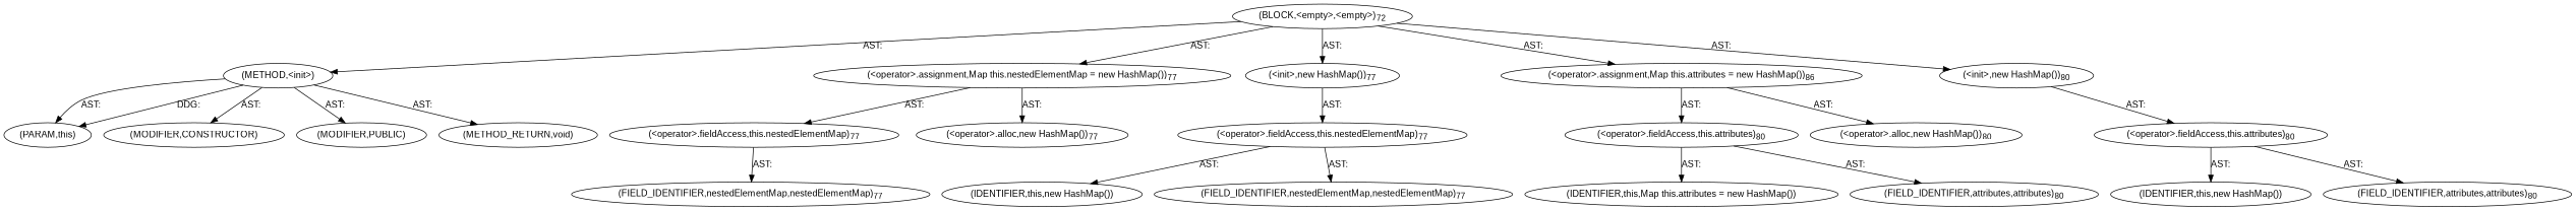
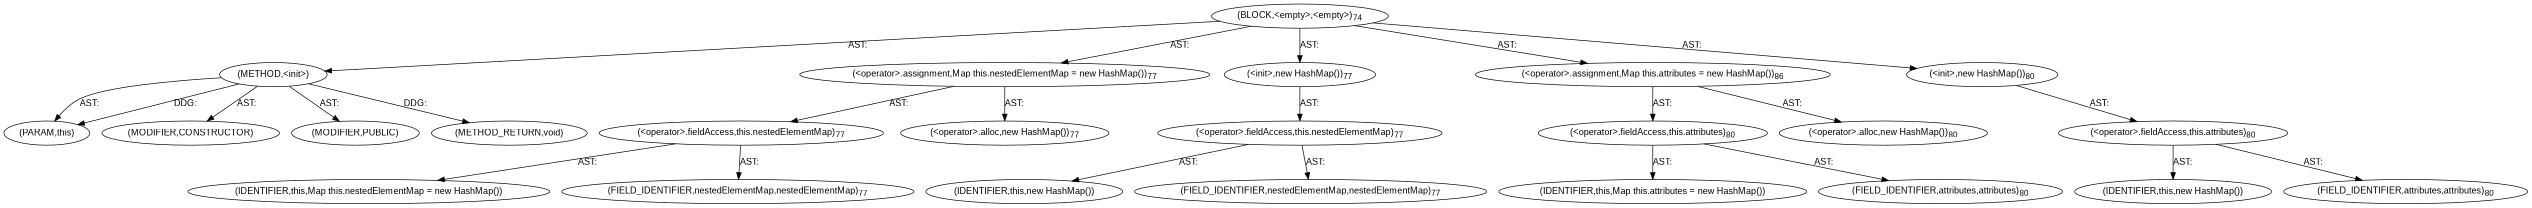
  digraph {
    fontname="Liberation Sans"
    node [fontname="Liberation Sans"]
    edge [fontname="Liberation Sans"]
    n1 [label=<(METHOD,&lt;init&gt;)>]
    n2 [label=<(PARAM,this)>]
    n3 [label=<(MODIFIER,CONSTRUCTOR)>]
    n4 [label=<(MODIFIER,PUBLIC)>]
    n5 [label=<(METHOD_RETURN,void)>]
-   n6 [label=<(BLOCK,&lt;empty&gt;,&lt;empty&gt;)<SUB>72</SUB>>]
+   n6 [label=<(BLOCK,&lt;empty&gt;,&lt;empty&gt;)<SUB>74</SUB>>]
    n7 [label=<(&lt;operator&gt;.assignment,Map this.nestedElementMap = new HashMap())<SUB>77</SUB>>]
    n8 [label=<(&lt;init&gt;,new HashMap())<SUB>77</SUB>>]
    n9 [label=<(&lt;operator&gt;.assignment,Map this.attributes = new HashMap())<SUB>86</SUB>>]
    n10 [label=<(&lt;init&gt;,new HashMap())<SUB>80</SUB>>]
    n11 [label=<(&lt;operator&gt;.fieldAccess,this.nestedElementMap)<SUB>77</SUB>>]
    n12 [label=<(&lt;operator&gt;.alloc,new HashMap())<SUB>77</SUB>>]
    n13 [label=<(&lt;operator&gt;.fieldAccess,this.nestedElementMap)<SUB>77</SUB>>]
    n14 [label=<(&lt;operator&gt;.fieldAccess,this.attributes)<SUB>80</SUB>>]
    n15 [label=<(&lt;operator&gt;.alloc,new HashMap())<SUB>80</SUB>>]
    n16 [label=<(&lt;operator&gt;.fieldAccess,this.attributes)<SUB>80</SUB>>]
+   n17 [label=<(IDENTIFIER,this,Map this.nestedElementMap = new HashMap())>]
    n18 [label=<(FIELD_IDENTIFIER,nestedElementMap,nestedElementMap)<SUB>77</SUB>>]
    n19 [label=<(IDENTIFIER,this,new HashMap())>]
    n20 [label=<(FIELD_IDENTIFIER,nestedElementMap,nestedElementMap)<SUB>77</SUB>>]
    n21 [label=<(IDENTIFIER,this,Map this.attributes = new HashMap())>]
    n22 [label=<(FIELD_IDENTIFIER,attributes,attributes)<SUB>80</SUB>>]
    n23 [label=<(IDENTIFIER,this,new HashMap())>]
    n24 [label=<(FIELD_IDENTIFIER,attributes,attributes)<SUB>80</SUB>>]
    n1 -> n2 [label="AST: "]
    n1 -> n2 [label="DDG: "]
    n1 -> n3 [label="AST: "]
    n1 -> n4 [label="AST: "]
-   n1 -> n5 [label="AST: "]
+   n1 -> n5 [label="DDG: "]
    n6 -> n1 [label="AST: "]
    n6 -> n7 [label="AST: "]
    n6 -> n8 [label="AST: "]
    n6 -> n9 [label="AST: "]
    n6 -> n10 [label="AST: "]
    n7 -> n11 [label="AST: "]
    n7 -> n12 [label="AST: "]
    n8 -> n13 [label="AST: "]
    n9 -> n14 [label="AST: "]
    n9 -> n15 [label="AST: "]
    n10 -> n16 [label="AST: "]
+   n11 -> n17 [label="AST: "]
    n11 -> n18 [label="AST: "]
    n13 -> n19 [label="AST: "]
    n13 -> n20 [label="AST: "]
    n14 -> n21 [label="AST: "]
    n14 -> n22 [label="AST: "]
    n16 -> n23 [label="AST: "]
    n16 -> n24 [label="AST: "]
  }
